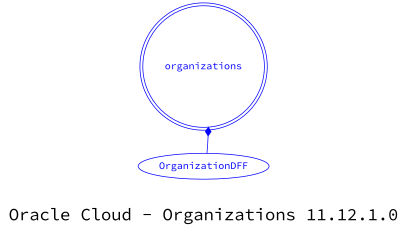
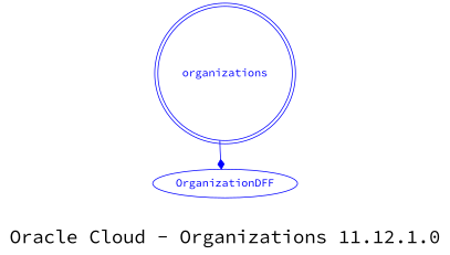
  digraph {
    fontsize=24
    label="Oracle Cloud - Organizations 11.12.1.0"
    splines=true
    fontname="Source Code Pro"
    node [color=blue fontcolor=blue fontname="Source Code Pro"]
    organizations [shape=doublecircle]
    OrganizationDFF [shape=ellipse]
-   OrganizationDFF -> organizations [arrowhead=diamond arrowtail=none color=blue fontcolor=blue fontname="Source Code Pro"]
+   organizations -> OrganizationDFF [arrowhead=diamond arrowtail=none color=blue fontcolor=blue fontname="Source Code Pro"]
  }
